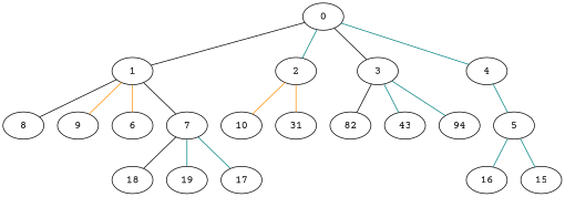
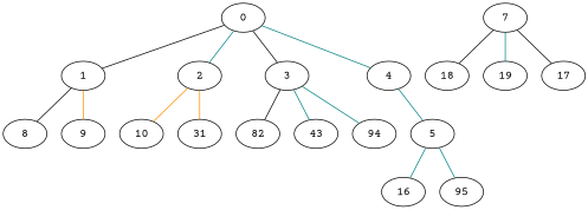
  graph {
    fontname="Courier Prime"
    node [fontname="Courier Prime"]
    edge [color=teal fontname="Courier Prime"]
    0
    1
    2
    3
    4
    8
    9
-   6
    7
    10
    n11 [label=31]
    n12 [label=82]
    n13 [label=43]
    n14 [label=94]
    5
    16
-   15
+   15 [label=95]
    18
    19
    17
    0 -- 1 [color=black]
    0 -- 2
    0 -- 3 [color=black]
    0 -- 4
    1 -- 8 [color=black]
    1 -- 9 [color=darkorange]
-   1 -- 6 [color=darkorange]
-   1 -- 7 [color=black]
    2 -- 10 [color=darkorange]
    2 -- n11 [color=darkorange]
    3 -- n12 [color=black]
    3 -- n13
    3 -- n14
    4 -- 5
    7 -- 18 [color=black]
    7 -- 19
-   7 -- 17
+   7 -- 17 [color=black]
    5 -- 16
    5 -- 15
  }
